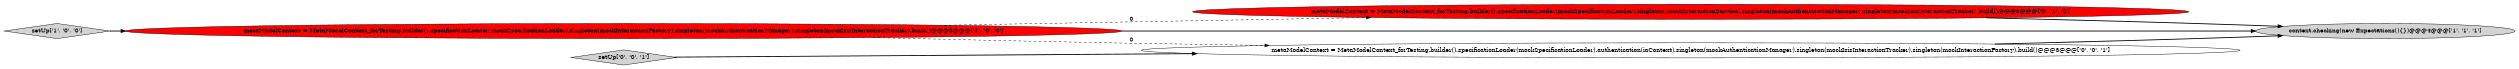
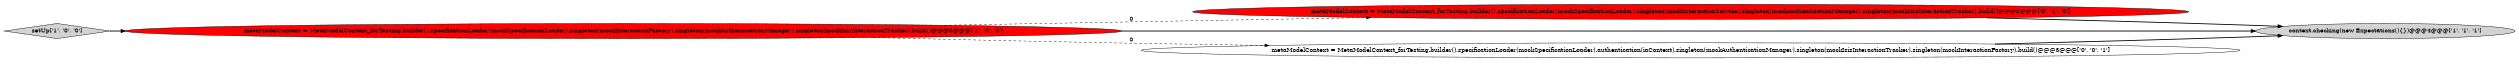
  digraph {
    rankdir=LR
    node [fillcolor=lightgray shape=ellipse style=filled]
    edge [style=bold]
    n1 [label="setUp['1', '0', '0']" shape=diamond]
    n2 [fillcolor=red label="metaModelContext = MetaModelContext_forTesting.builder().specificationLoader(mockSpecificationLoader).singleton(mockInteractionFactory).singleton(mockAuthenticationManager).singleton(mockIsisInteractionTracker).build()@@@3@@@['1', '0', '0']"]
    n3 [fillcolor=red label="metaModelContext = MetaModelContext_forTesting.builder().specificationLoader(mockSpecificationLoader).singleton(mockInteractionService).singleton(mockAuthenticationManager).singleton(mockIsisInteractionTracker).build()@@@3@@@['0', '1', '0']"]
    n4 [label="context.checking(new Expectations(){})@@@4@@@['1', '1', '1']"]
    n5 [fillcolor=white label="metaModelContext = MetaModelContext_forTesting.builder().specificationLoader(mockSpecificationLoader).authentication(iaContext).singleton(mockAuthenticationManager).singleton(mockIsisInteractionTracker).singleton(mockInteractionFactory).build()@@@3@@@['0', '0', '1']"]
-   n6 [label="setUp['0', '0', '1']" shape=diamond]
    n1 -> n2
    n2 -> n3 [label=0 style=dashed]
    n2 -> n4
    n2 -> n5 [label=0 style=dashed]
    n3 -> n4
    n5 -> n4
-   n6 -> n5
  }
